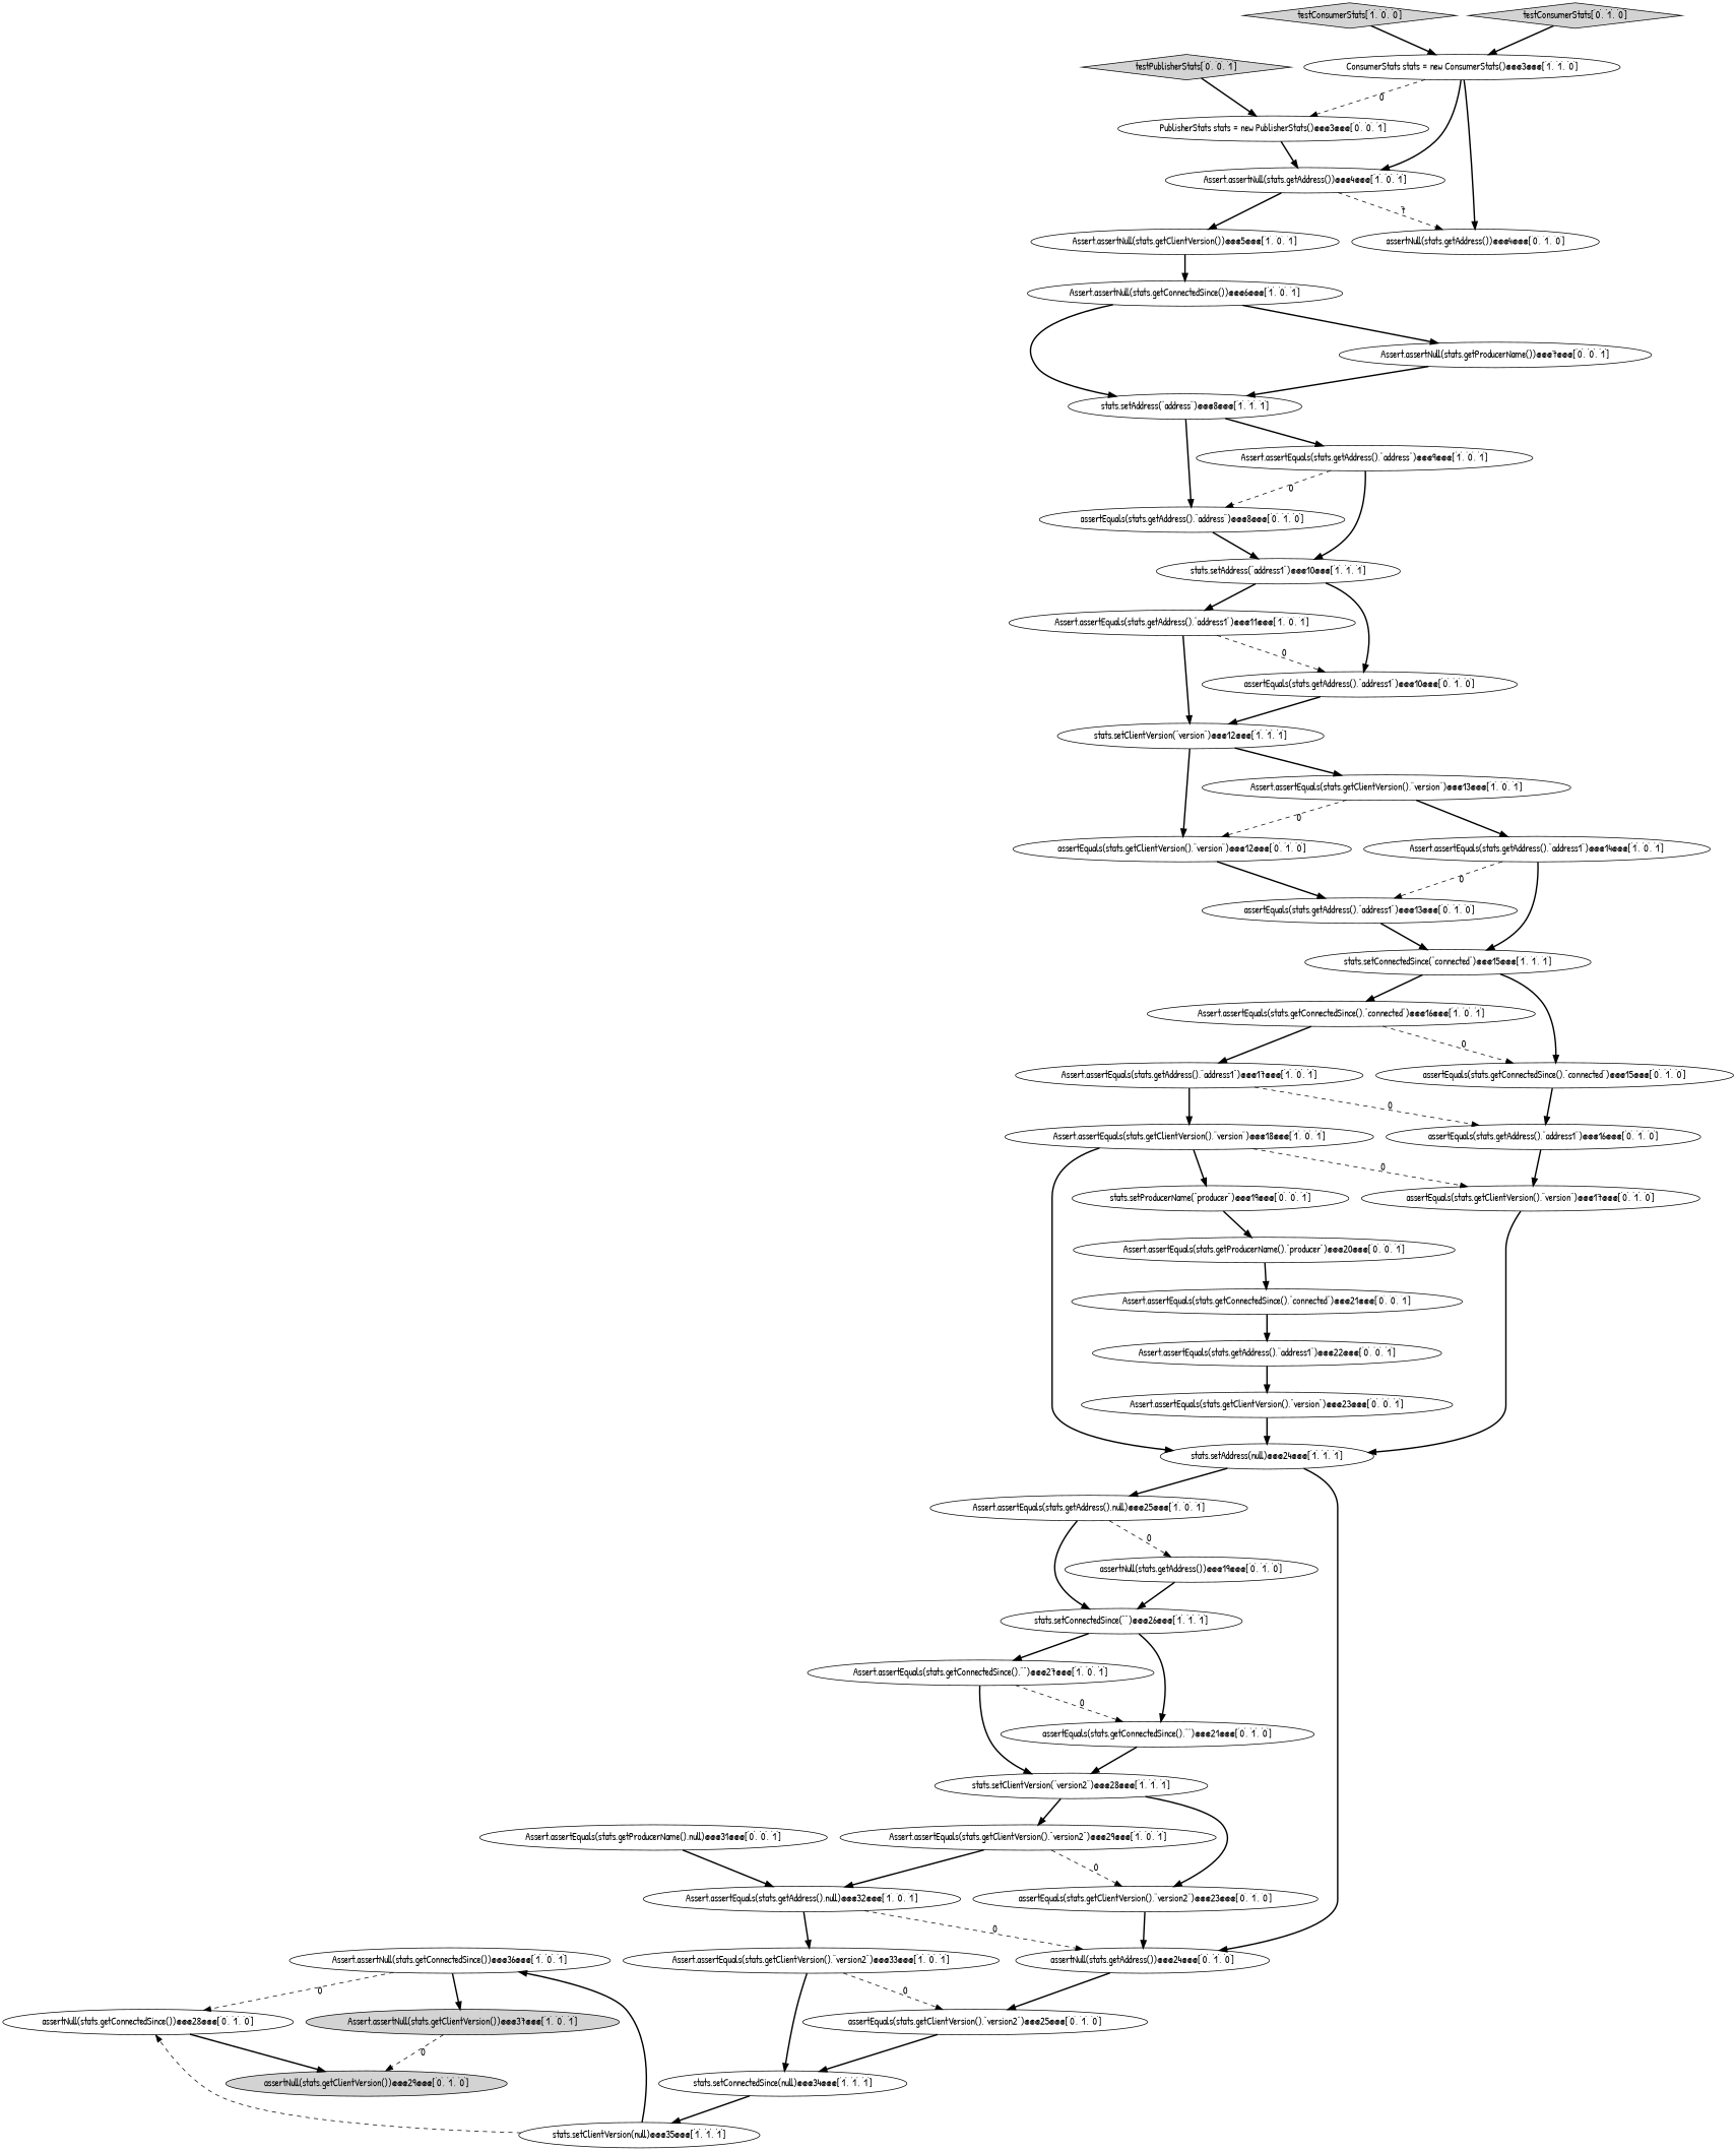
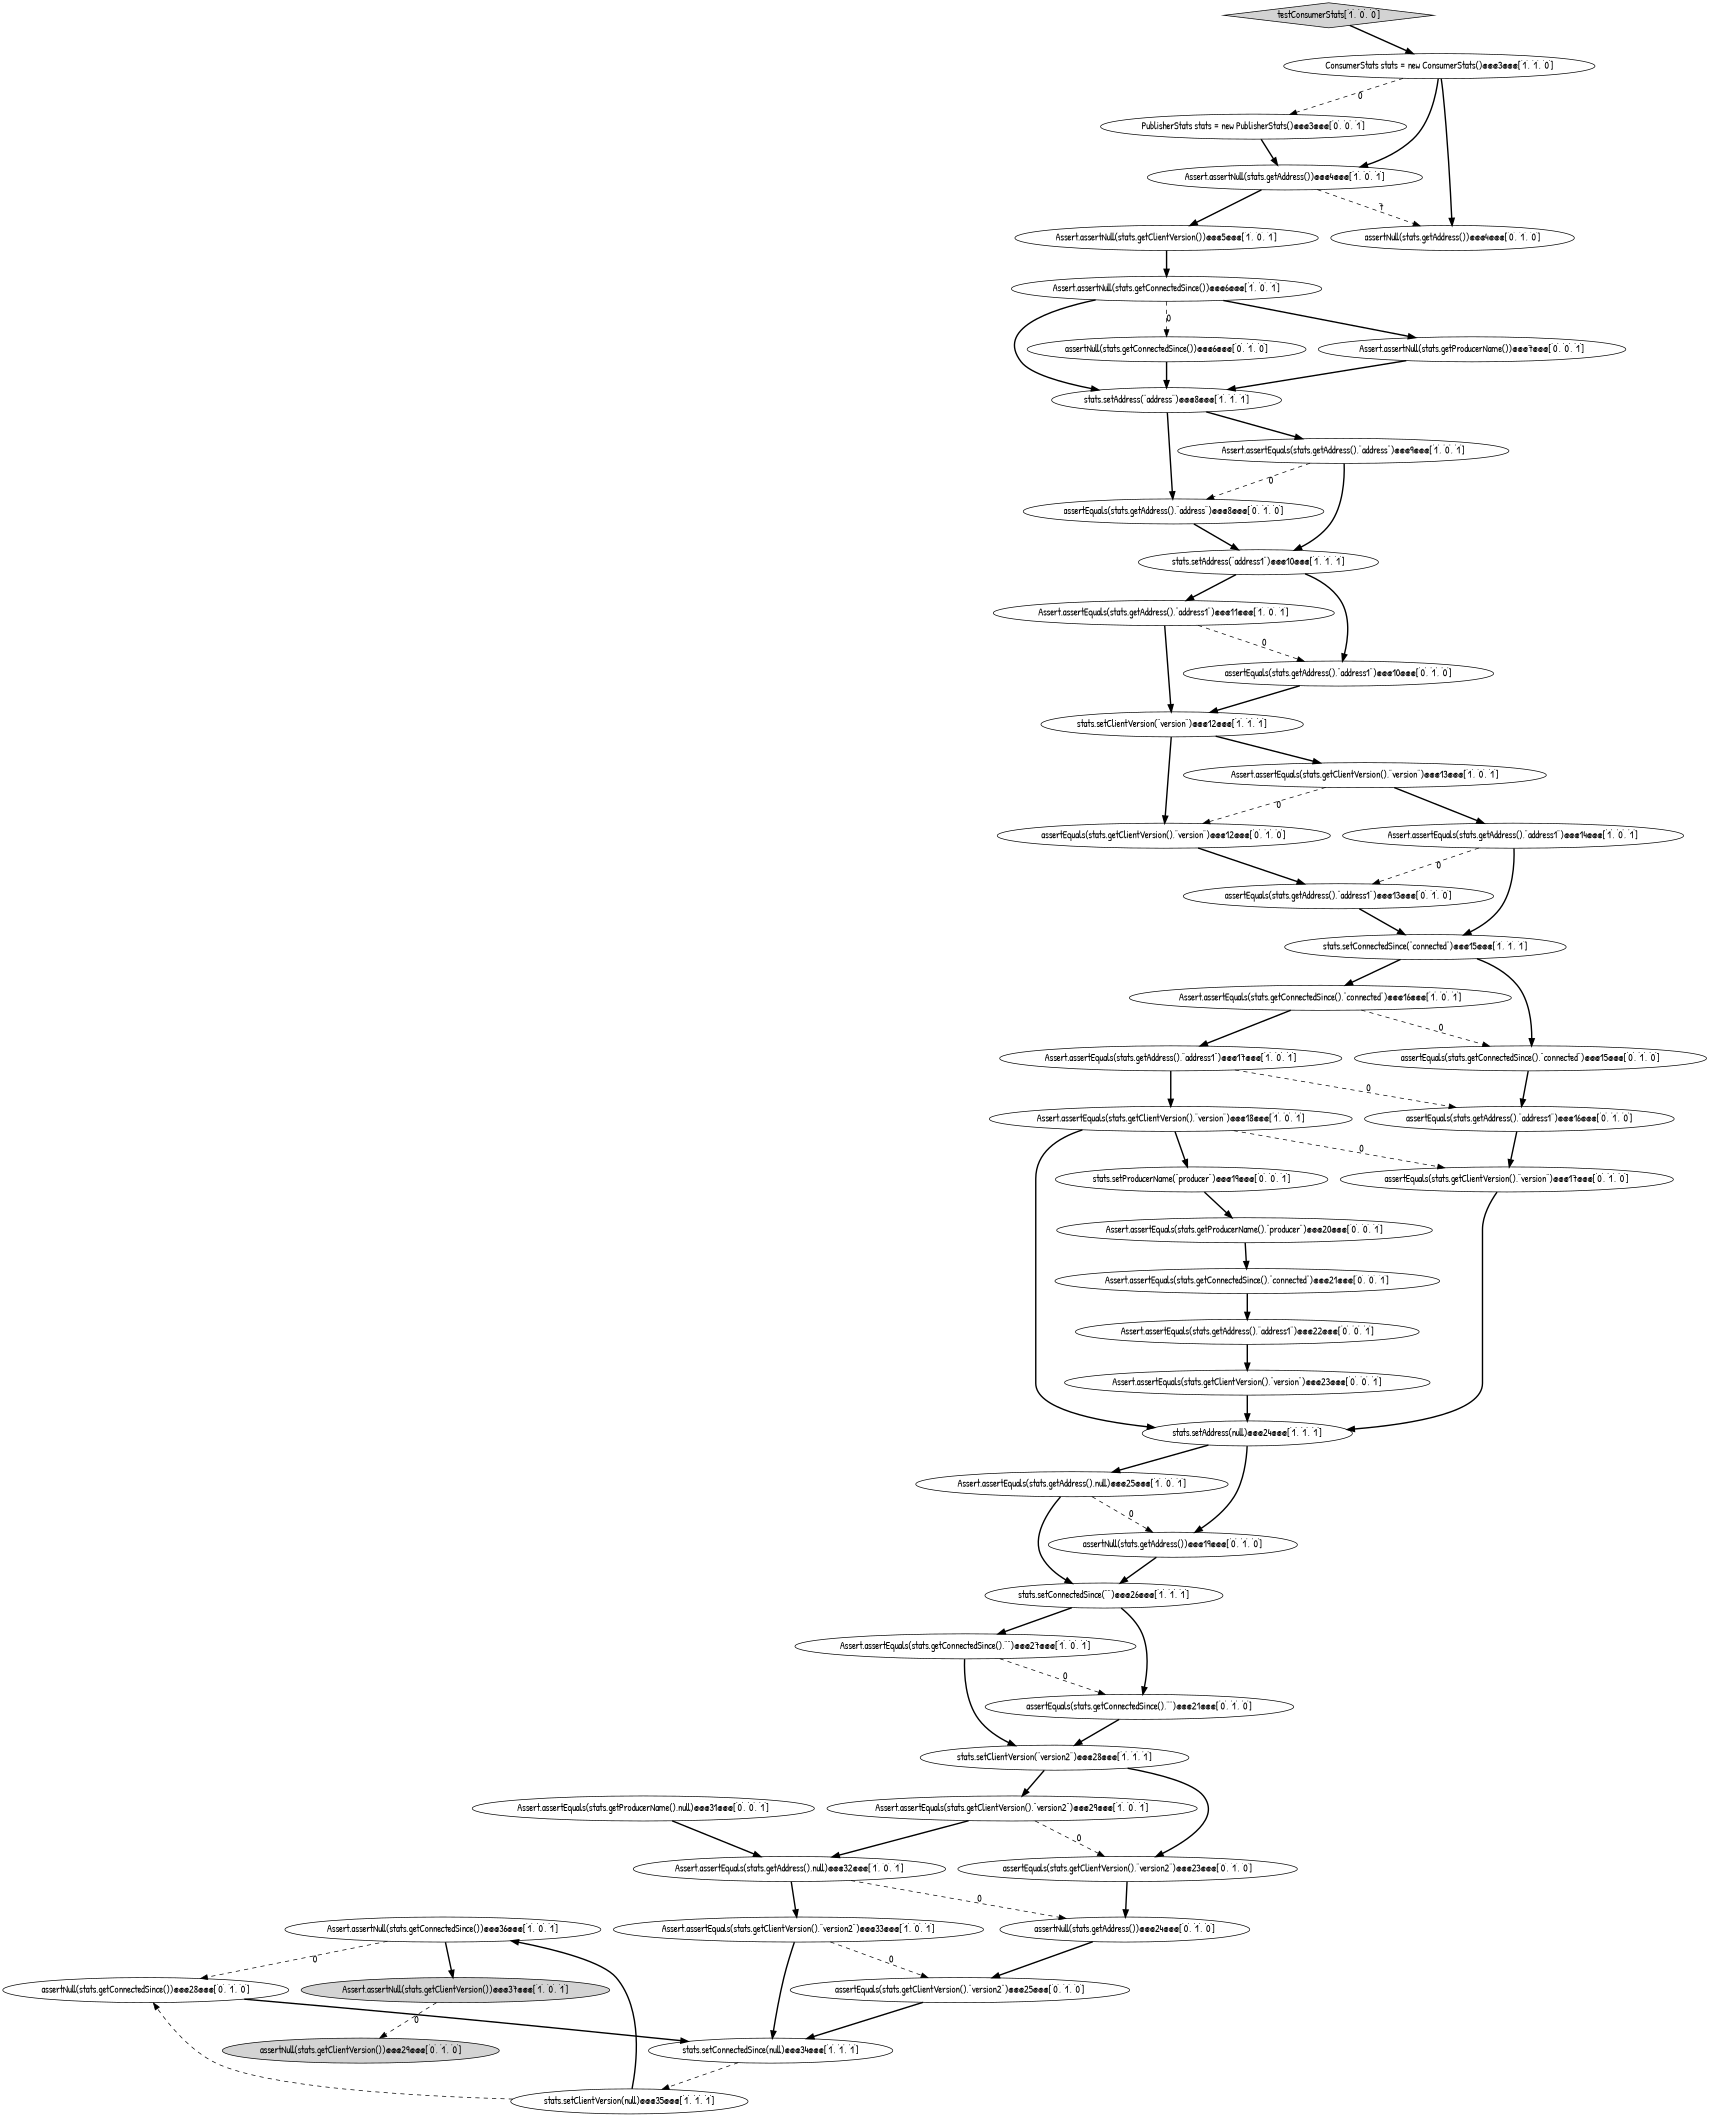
  digraph {
    fontname="Patrick Hand"
    node [fillcolor=white fontname="Patrick Hand" shape=ellipse style=filled]
    edge [fontname="Patrick Hand" style=bold]
    n1 [label="Assert.assertNull(stats.getConnectedSince())@@@36@@@['1', '0', '1']"]
    n2 [label="assertNull(stats.getConnectedSince())@@@28@@@['0', '1', '0']"]
    n3 [fillcolor=lightgray label="Assert.assertNull(stats.getClientVersion())@@@37@@@['1', '0', '1']"]
    n4 [fillcolor=lightgray label="assertNull(stats.getClientVersion())@@@29@@@['0', '1', '0']"]
    n5 [label="Assert.assertEquals(stats.getClientVersion(),\"version\")@@@23@@@['0', '0', '1']"]
    n6 [label="stats.setAddress(null)@@@24@@@['1', '1', '1']"]
    n7 [label="Assert.assertEquals(stats.getAddress(),null)@@@25@@@['1', '0', '1']"]
    n8 [label="assertNull(stats.getAddress())@@@19@@@['0', '1', '0']"]
    n9 [label="Assert.assertEquals(stats.getAddress(),\"address1\")@@@11@@@['1', '0', '1']"]
    n10 [label="stats.setClientVersion(\"version\")@@@12@@@['1', '1', '1']"]
    n11 [label="assertEquals(stats.getAddress(),\"address1\")@@@10@@@['0', '1', '0']"]
    n12 [label="assertEquals(stats.getClientVersion(),\"version\")@@@12@@@['0', '1', '0']"]
    n13 [label="Assert.assertEquals(stats.getClientVersion(),\"version\")@@@13@@@['1', '0', '1']"]
    n14 [label="Assert.assertNull(stats.getAddress())@@@4@@@['1', '0', '1']"]
    n15 [label="Assert.assertNull(stats.getClientVersion())@@@5@@@['1', '0', '1']"]
    n16 [label="assertNull(stats.getAddress())@@@4@@@['0', '1', '0']"]
    n17 [label="Assert.assertNull(stats.getConnectedSince())@@@6@@@['1', '0', '1']"]
    n18 [label="assertEquals(stats.getAddress(),\"address1\")@@@13@@@['0', '1', '0']"]
    n19 [label="stats.setConnectedSince(\"connected\")@@@15@@@['1', '1', '1']"]
    n20 [label="assertEquals(stats.getAddress(),\"address\")@@@8@@@['0', '1', '0']"]
    n21 [label="stats.setAddress(\"address1\")@@@10@@@['1', '1', '1']"]
    n22 [label="Assert.assertEquals(stats.getConnectedSince(),\"connected\")@@@16@@@['1', '0', '1']"]
    n23 [label="assertEquals(stats.getConnectedSince(),\"connected\")@@@15@@@['0', '1', '0']"]
    n24 [label="Assert.assertEquals(stats.getAddress(),\"address1\")@@@17@@@['1', '0', '1']"]
    n25 [label="assertEquals(stats.getAddress(),\"address1\")@@@16@@@['0', '1', '0']"]
    n26 [label="Assert.assertEquals(stats.getClientVersion(),\"version\")@@@18@@@['1', '0', '1']"]
+   n27 [label="assertNull(stats.getConnectedSince())@@@6@@@['0', '1', '0']"]
    n28 [label="stats.setAddress(\"address\")@@@8@@@['1', '1', '1']"]
    n29 [label="Assert.assertEquals(stats.getProducerName(),\"producer\")@@@20@@@['0', '0', '1']"]
    n30 [label="Assert.assertEquals(stats.getConnectedSince(),\"connected\")@@@21@@@['0', '0', '1']"]
    n31 [label="Assert.assertEquals(stats.getAddress(),\"address1\")@@@22@@@['0', '0', '1']"]
    n32 [label="Assert.assertEquals(stats.getProducerName(),null)@@@31@@@['0', '0', '1']"]
    n33 [label="Assert.assertEquals(stats.getAddress(),null)@@@32@@@['1', '0', '1']"]
    n34 [label="assertNull(stats.getAddress())@@@24@@@['0', '1', '0']"]
    n35 [label="Assert.assertEquals(stats.getClientVersion(),\"version2\")@@@33@@@['1', '0', '1']"]
    n36 [label="Assert.assertNull(stats.getProducerName())@@@7@@@['0', '0', '1']"]
    n37 [label="Assert.assertEquals(stats.getClientVersion(),\"version2\")@@@29@@@['1', '0', '1']"]
    n38 [label="assertEquals(stats.getClientVersion(),\"version2\")@@@23@@@['0', '1', '0']"]
    n39 [label="assertEquals(stats.getClientVersion(),\"version2\")@@@25@@@['0', '1', '0']"]
-   n40 [fillcolor=lightgray label="testPublisherStats['0', '0', '1']" shape=diamond]
    n41 [label="PublisherStats stats = new PublisherStats()@@@3@@@['0', '0', '1']"]
    n42 [label="stats.setConnectedSince(\"\")@@@26@@@['1', '1', '1']"]
    n43 [label="assertEquals(stats.getConnectedSince(),\"\")@@@21@@@['0', '1', '0']"]
    n44 [label="Assert.assertEquals(stats.getConnectedSince(),\"\")@@@27@@@['1', '0', '1']"]
    n45 [label="stats.setClientVersion(\"version2\")@@@28@@@['1', '1', '1']"]
    n46 [label="assertEquals(stats.getClientVersion(),\"version\")@@@17@@@['0', '1', '0']"]
    n47 [label="stats.setConnectedSince(null)@@@34@@@['1', '1', '1']"]
    n48 [label="stats.setClientVersion(null)@@@35@@@['1', '1', '1']"]
    n49 [label="Assert.assertEquals(stats.getAddress(),\"address\")@@@9@@@['1', '0', '1']"]
    n50 [label="Assert.assertEquals(stats.getAddress(),\"address1\")@@@14@@@['1', '0', '1']"]
    n51 [label="stats.setProducerName(\"producer\")@@@19@@@['0', '0', '1']"]
    n52 [fillcolor=lightgray label="testConsumerStats['1', '0', '0']" shape=diamond]
    n53 [label="ConsumerStats stats = new ConsumerStats()@@@3@@@['1', '1', '0']"]
-   n54 [fillcolor=lightgray label="testConsumerStats['0', '1', '0']" shape=diamond]
    n1 -> n2 [label=0 style=dashed]
    n1 -> n3
-   n2 -> n4
+   n2 -> n47
    n3 -> n4 [label=0 style=dashed]
    n5 -> n6
    n6 -> n7
-   n6 -> n34
+   n6 -> n8
    n7 -> n8 [label=0 style=dashed]
    n7 -> n42
    n8 -> n42
    n9 -> n10
    n9 -> n11 [label=0 style=dashed]
    n10 -> n12
    n10 -> n13
    n11 -> n10
    n12 -> n18
    n13 -> n12 [label=0 style=dashed]
    n13 -> n50
    n14 -> n15
    n14 -> n16 [label=7 style=dashed]
    n15 -> n17
+   n17 -> n27 [label=0 style=dashed]
    n17 -> n28
    n17 -> n36
    n18 -> n19
    n19 -> n22
    n19 -> n23
    n20 -> n21
    n21 -> n9
    n21 -> n11
    n22 -> n23 [label=0 style=dashed]
    n22 -> n24
    n23 -> n25
    n24 -> n25 [label=0 style=dashed]
    n24 -> n26
    n25 -> n46
    n26 -> n6
    n26 -> n46 [label=0 style=dashed]
    n26 -> n51
+   n27 -> n28
    n28 -> n20
    n28 -> n49
    n29 -> n30
    n30 -> n31
    n31 -> n5
    n32 -> n33
    n33 -> n34 [label=0 style=dashed]
    n33 -> n35
    n34 -> n39
    n35 -> n39 [label=0 style=dashed]
    n35 -> n47
    n36 -> n28
    n37 -> n33
    n37 -> n38 [label=0 style=dashed]
    n38 -> n34
    n39 -> n47
-   n40 -> n41
    n41 -> n14
    n42 -> n43
    n42 -> n44
    n43 -> n45
    n44 -> n43 [label=0 style=dashed]
    n44 -> n45
    n45 -> n37
    n45 -> n38
    n46 -> n6
-   n47 -> n48
+   n47 -> n48 [style=dashed]
    n48 -> n1
    n48 -> n2 [style=dashed]
    n49 -> n20 [label=0 style=dashed]
    n49 -> n21
    n50 -> n18 [label=0 style=dashed]
    n50 -> n19
    n51 -> n29
    n52 -> n53
    n53 -> n14
    n53 -> n16
    n53 -> n41 [label=0 style=dashed]
-   n54 -> n53
  }
